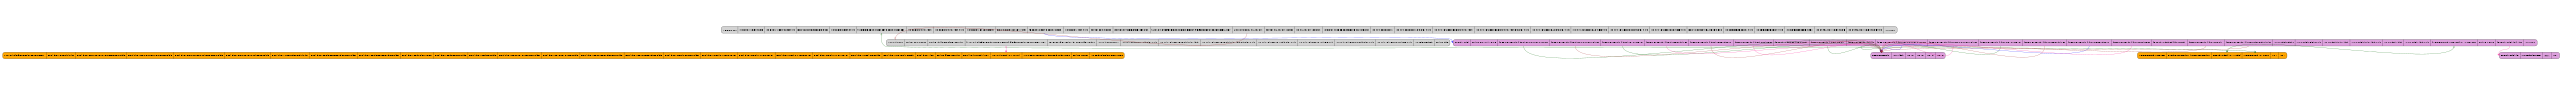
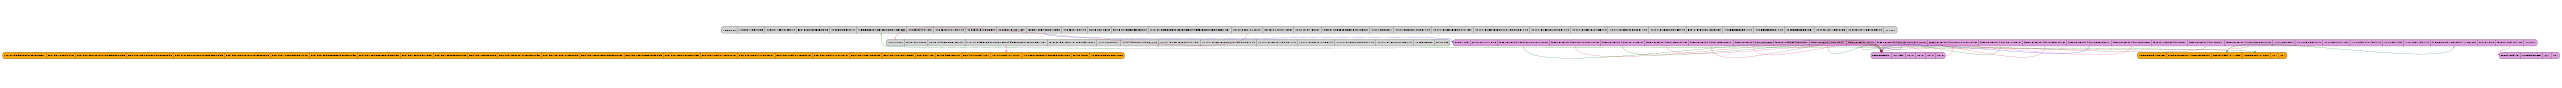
  digraph {
    rankdir=TB
    node [fillcolor=plum fontname=helvetica shape=record style="rounded,filled"]
    edge [arrowhead=vee arrowtail=none color=darkgreen dir=both headport=SegmentEntity]
-   n1 [fillcolor=lightgrey label="<MergerRoot>MergerRoot|Int arrowMagnitude|Int arrowMagnitudeUnit|Bool automaticBoardSize|Int boardHeightUnit|<boardInstances>[MergerBoardInstance] boardInstances|Int boardLimitWidth|Int boardLimitWidthUnit|Int boardManualHeight|Bool boardManualWidth|<boardModels>[BoardModel] boardModels|Int boardWidthUnit|String comments|String drillDataFileExtension|<fileGenerationParameterArray>[ArtworkFileGenerationParameters] fileGenerationParameterArray|<mArtwork>ArtworkRoot? mArtwork|String mArtworkName|Int mArtworkVersion|NSColor mPDFBoardBackgroundColor|Int minPPTPTTTW|Int minPPTPTTTWdisplayUnit|Int minValueForBoardLimitWidth|Int minValueForBoardLimitWidthDisplayUnit|Int minValueForOARdisplayUnit|Int minValueForOARinEBUnit|Int minValueForPHDdisplayUnit|Int minValueForPHDinEBUnit|Bool overlapingArrangment|Int selectedBoardXUnit|Int selectedBoardYUnit|Int selectedPageIndex|Int shiftArrowMagnitude|Int shiftArrowMagnitudeUnit|Int zoom"]
+   n1 [fillcolor=lightgrey label="<MergerRoot>MergerRoot|Int arrowMagnitude|Int arrowMagnitudeUnit|Bool automaticBoardSize|Int boardHeightUnit|<boardInstances>[MergerBoardInstance] boardInstances|Int boardLimitWidth|Int boardLimitWidthUnit|Int boardManualHeight|Int boardManualWidth|<boardModels>[BoardModel] boardModels|Int boardWidthUnit|String comments|String drillDataFileExtension|<fileGenerationParameterArray>[ArtworkFileGenerationParameters] fileGenerationParameterArray|<mArtwork>ArtworkRoot? mArtwork|String mArtworkName|Int mArtworkVersion|NSColor mPDFBoardBackgroundColor|Int minPPTPTTTW|Int minPPTPTTTWdisplayUnit|Int minValueForBoardLimitWidth|Int minValueForBoardLimitWidthDisplayUnit|Int minValueForOARdisplayUnit|Int minValueForOARinEBUnit|Int minValueForPHDdisplayUnit|Int minValueForPHDinEBUnit|Bool overlapingArrangment|Int selectedBoardXUnit|Int selectedBoardYUnit|Int selectedPageIndex|Int shiftArrowMagnitude|Int shiftArrowMagnitudeUnit|Int zoom"]
    n2 [fillcolor=lightgrey label="<ArtworkRoot>ArtworkRoot|String comments|String drillDataFileExtension|<fileGenerationParameterArray>[ArtworkFileGenerationParameters] fileGenerationParameterArray|LayerConfiguration layerConfiguration|Int minPPTPTTTW|Int minPPTPTTTWdisplayUnit|Int minValueForBoardLimitWidth|Int minValueForBoardLimitWidthDisplayUnit|Int minValueForOARdisplayUnit|Int minValueForOARinEBUnit|Int minValueForPHDdisplayUnit|Int minValueForPHDinEBUnit|Int selectedTab|String title"]
    n3 [label="<BoardModel>BoardModel|String artworkName|<backComponentNames>[SegmentEntity] backComponentNames|<backComponentValues>[SegmentEntity] backComponentValues|<backLayoutTexts>[SegmentEntity] backLayoutTexts|<backLegendLines>[SegmentEntity] backLegendLines|<backLegendTexts>[SegmentEntity] backLegendTexts|<backPackages>[SegmentEntity] backPackages|<backPads>[BoardModelPad] backPads|<backTracks>[SegmentEntity] backTracks|<drills>[SegmentEntity] drills|<frontComponentNames>[SegmentEntity] frontComponentNames|<frontComponentValues>[SegmentEntity] frontComponentValues|<frontLayoutTexts>[SegmentEntity] frontLayoutTexts|<frontLegendLines>[SegmentEntity] frontLegendLines|<frontLegendTexts>[SegmentEntity] frontLegendTexts|<frontPackages>[SegmentEntity] frontPackages|<frontPads>[BoardModelPad] frontPads|<frontTracks>[SegmentEntity] frontTracks|<internalBoardsLimits>[SegmentEntity] internalBoardsLimits|Int modelHeight|Int modelHeightUnit|Int modelLimitWidth|Int modelLimitWidthUnit|Int modelWidth|Int modelWidthUnit|<myInstances>[MergerBoardInstance] myInstances|String name|<vias>[BoardModelVia] vias|Int zoom"]
    n4 [fillcolor=orange label="<MergerBoardInstance>MergerBoardInstance|QuadrantRotation instanceRotation|<myModel>BoardModel? myModel|<myRoot>MergerRoot? myRoot|Int x|Int y"]
    n5 [fillcolor=orange label="<ArtworkFileGenerationParameters>ArtworkFileGenerationParameters|Bool drawBoardLimits|Bool drawComponentNamesBottomSide|Bool drawComponentNamesTopSide|Bool drawComponentValuesBottomSide|Bool drawComponentValuesTopSide|Bool drawInternalBoardLimits|Bool drawPackageLegendBottomSide|Bool drawPackageLegendTopSide|Bool drawPadHolesInPDF|Bool drawPadsBottomSide|Bool drawPadsTopSide|Bool drawTextsLayoutBottomSide|Bool drawTextsLayoutTopSide|Bool drawTextsLegendBottomSide|Bool drawTextsLegendTopSide|Bool drawTracksBottomSide|Bool drawTracksInner1Layer|Bool drawTracksInner2Layer|Bool drawTracksInner3Layer|Bool drawTracksInner4Layer|Bool drawTracksTopSide|Bool drawTraversingPads|Bool drawVias|String fileExtension|Bool horizontalMirror|<mArtwork>ArtworkRoot? mArtwork|Int measurementUnitForPadHoleInPDF|String name|Int padHoleDiameterInPDF"]
    n6 [label="<BoardModelVia>BoardModelVia|Int padDiameter|Int x|Int y"]
    n7 [label="<SegmentEntity>SegmentEntity|Int width|Int x1|Int x2|Int y1|Int y2"]
    n1 -> n2 [arrowhead=onormal color=brown headport=ArtworkRoot tailport=mArtwork]
    n1 -> n3 [color=blue headport=BoardModel tailport=boardModels]
    n1 -> n4 [arrowtail=onormal headport=myRoot tailport=boardInstances]
    n2 -> n5 [arrowtail=onormal color=deeppink headport=mArtwork tailport=fileGenerationParameterArray]
    n3 -> n4 [arrowtail=onormal headport=myModel tailport=myInstances]
    n3 -> n6 [color=deeppink headport=BoardModelVia tailport=vias]
    n3 -> n7 [tailport=backComponentNames]
    n3 -> n7 [color=brown tailport=backComponentValues]
    n3 -> n7 [tailport=backLayoutTexts]
    n3 -> n7 [color=deeppink tailport=backLegendLines]
    n3 -> n7 [color=brown tailport=backLegendTexts]
    n3 -> n7 [color=deeppink tailport=backPackages]
    n3 -> n7 [tailport=backTracks]
    n3 -> n7 [tailport=drills]
    n3 -> n7 [color=blue tailport=frontComponentNames]
    n3 -> n7 [color=deeppink tailport=frontComponentValues]
    n3 -> n7 [tailport=frontLayoutTexts]
    n3 -> n7 [color=brown tailport=frontLegendLines]
    n3 -> n7 [color=blue tailport=frontLegendTexts]
    n3 -> n7 [color=deeppink tailport=frontPackages]
    n3 -> n7 [color=brown tailport=frontTracks]
    n3 -> n7 [color=brown tailport=internalBoardsLimits]
  }
